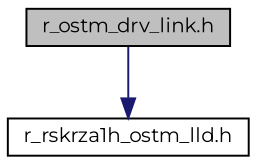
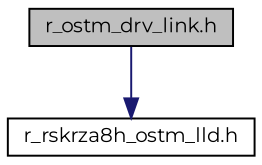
  digraph {
    fontname=Montserrat
    node [color=black fontname=Montserrat fontsize=10 shape=record style=filled]
    n1 [fillcolor=grey75 fontcolor=black height=0.2 label="r_ostm_drv_link.h" width=0.4]
-   n2 [fillcolor=white height=0.2 label="r_rskrza1h_ostm_lld.h" width=0.4]
+   n2 [fillcolor=white height=0.2 label="r_rskrza8h_ostm_lld.h" width=0.4]
    n1 -> n2 [color=midnightblue fontname=Montserrat fontsize=10 labelfontname=Helvetica labelfontsize=10 style=solid]
  }
